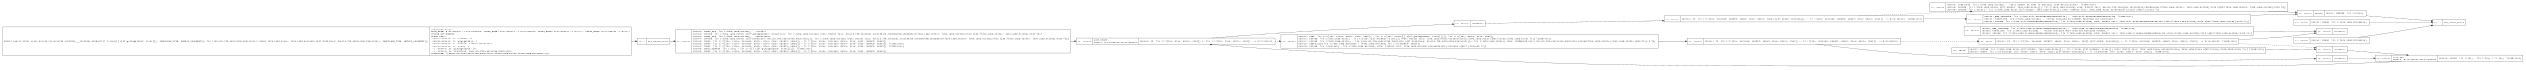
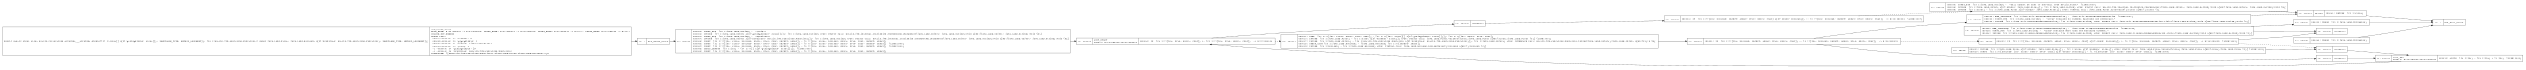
  digraph {
    fontname="Courier Prime"
    rankdir=LR
    node [fontname="Courier Prime" shape=record]
    edge [fontname="Courier Prime"]
    n1 [label="{20\:\ ?|MTH_ENTER_BLOCK\l}"]
    n2 [label="{22\:\ 0x0000|0x0000: CONST_STR  (r0 I:java.lang.String) =  \"\<this\>\" \l0x0002: INVOKE  (r7 I:java.lang.Object A[D('$this$single' float[])]), (r0 I:java.lang.String) type: STATIC call: kotlin.jvm.internal.Intrinsics.checkNotNullParameter(java.lang.Object, java.lang.String):void A[MD:(java.lang.Object, java.lang.String):void (m)]\l0x0005: CONST_STR  (r0 I:java.lang.String) =  \"predicate\" \l0x0007: INVOKE  (r8 I:java.lang.Object A[D('predicate' kotlin.jvm.functions.Function1)]), (r0 I:java.lang.String) type: STATIC call: kotlin.jvm.internal.Intrinsics.checkNotNullParameter(java.lang.Object, java.lang.String):void A[MD:(java.lang.Object, java.lang.String):void (m)]\l0x000a: CONST  (r0 I:??[int, float, boolean, short, byte, char, OBJECT, ARRAY]) = (0 ??[int, float, boolean, short, byte, char, OBJECT, ARRAY]) \l0x000b: CONST  (r1 I:??[int, float, boolean, short, byte, char, OBJECT, ARRAY]) = (0 ??[int, float, boolean, short, byte, char, OBJECT, ARRAY])  (LINE:2998)\l0x000c: CONST  (r2 I:??[int, float, boolean, short, byte, char, OBJECT, ARRAY]) = (0 ??[int, float, boolean, short, byte, char, OBJECT, ARRAY])  (LINE:2999)\l0x000d: ARRAY_LENGTH  (r3 I:int) = (r7 I:??[] A[D('$this$single' float[])])  (LINE:3000)\l0x000e: CONST  (r4 I:??[int, float, boolean, short, byte, char, OBJECT, ARRAY]) = (0 ??[int, float, boolean, short, byte, char, OBJECT, ARRAY]) \l}"]
    n3 [label="{23\:\ 0x000f|LOOP_START\lLOOP:0: B:23:0x000f\-\>B:30:0x0033\l|0x000f: IF  (r4 I:??[int, byte, short, char]) \>= (r3 I:??[int, byte, short, char])  \-\> B:37:0x0036 \l}"]
    n4 [label="{24\:\ 0x0011|0x0011: AGET  (r5 I:??[int, float, short, byte, char]) = (r7 I:??[int, float][] A[D('$this$single' float[])]), (r4 I:??[int, short, byte, char]) \l0x0013: INVOKE  (r6 I:java.lang.Float) = (r5 I:float A[D('element' float)]) type: STATIC call: java.lang.Float.valueOf(float):java.lang.Float A[MD:(float):java.lang.Float (c)] (LINE:3001)\l0x0017: INVOKE  (r6 I:java.lang.Object) = (r8 I:kotlin.jvm.functions.Function1 A[D('predicate' kotlin.jvm.functions.Function1)]), (r6 I:java.lang.Object) type: INTERFACE call: kotlin.jvm.functions.Function1.invoke(java.lang.Object):java.lang.Object A[MD:(P1):R (m)]\l0x001b: CHECK_CAST (r6 I:java.lang.Boolean) = (java.lang.Boolean) (r6 I:??[OBJECT, ARRAY]) \l0x001d: INVOKE  (r6 I:boolean) = (r6 I:java.lang.Boolean) type: VIRTUAL call: java.lang.Boolean.booleanValue():boolean A[MD:():boolean (c)]\l}"]
    n5 [label="{37\:\ 0x0036|SYNTHETIC\l}"]
    n6 [label="{25\:\ 0x0021|0x0021: IF  (r6 I:??[int, boolean, OBJECT, ARRAY, byte, short, char]) == (0 ??[int, boolean, OBJECT, ARRAY, byte, short, char])  \-\> B:38:0x0033 \l}"]
    n7 [label="{31\:\ 0x0036|0x0036: IF  (r2 I:??[int, boolean, OBJECT, ARRAY, byte, short, char] A[D('found' boolean)]) == (0 ??[int, boolean, OBJECT, ARRAY, byte, short, char])  \-\> B:34:0x0042  (LINE:3007)\l}"]
    n8 [label="{26\:\ 0x0023|0x0023: IF  (r2 I:??[int, boolean, OBJECT, ARRAY, byte, short, char] A[D('found' boolean)]) != (0 ??[int, boolean, OBJECT, ARRAY, byte, short, char])  \-\> B:36:0x002b  (LINE:3002)\l}"]
    n9 [label="{38\:\ 0x0033|SYNTHETIC\l}"]
    n10 [label="{36\:\ 0x002b|SYNTHETIC\l}"]
    n11 [label="{39\:\ 0x0033|SYNTHETIC\l}"]
    n12 [label="{30\:\ 0x0033|LOOP_END\lLOOP:0: B:23:0x000f\-\>B:30:0x0033\l|0x0033: ARITH  (r4 I:int) = (r4 I:int) + (1 int)  (LINE:3000)\l}"]
    n13 [label="{27\:\ 0x0025|0x0025: INVOKE  (r1 I:java.lang.Float A[D('single' java.lang.Float)]) = (r5 I:float A[D('element' float)]) type: STATIC call: java.lang.Float.valueOf(float):java.lang.Float A[MD:(float):java.lang.Float (c)] (LINE:3003)\l0x0029: CONST  (r2 I:??[boolean, int, float, short, byte, char] A[D('found' boolean)]) = (1 ??[boolean, int, float, short, byte, char])  (LINE:3004)\l}"]
    n14 [label="{28\:\ 0x002b|0x002b: NEW_INSTANCE  (r3 I:java.lang.IllegalArgumentException) =  java.lang.IllegalArgumentException  (LINE:3002)\l0x002d: CONST_STR  (r4 I:java.lang.String) =  \"Array contains more than one matching element.\" \l0x002f: INVOKE  (r3 I:java.lang.IllegalArgumentException), (r4 I:java.lang.String) type: DIRECT call: java.lang.IllegalArgumentException.\<init\>(java.lang.String):void A[MD:(java.lang.String):void (c)]\l}"]
    n15 [label="{29\:\ 0x0032|0x0032: THROW  (r3 I:java.lang.Throwable) \l}"]
-   n16 [label="{21\:\ ?|MTH_CROSS_BLOCK\l}"]
+   n16 [label="{21\:\ ?|MTH_EXIT_BLOCK\l}"]
    n17 [label="{32\:\ 0x0038|0x0038: CONST_STR  (r3 I:java.lang.String) =  \"null cannot be cast to non\-null type kotlin.Float\"  (LINE:3009)\l0x003a: INVOKE  (r1 I:java.lang.Object A[D('single' java.lang.Float)]), (r3 I:java.lang.String) type: STATIC call: kotlin.jvm.internal.Intrinsics.checkNotNull(java.lang.Object, java.lang.String):void A[MD:(java.lang.Object, java.lang.String):void (m)]\l0x003d: INVOKE  (r3 I:float) = (r1 I:java.lang.Float A[D('single' java.lang.Float)]) type: VIRTUAL call: java.lang.Float.floatValue():float A[MD:():float (c)]\l}"]
    n18 [label="{34\:\ 0x0042|0x0042: NEW_INSTANCE  (r3 I:java.util.NoSuchElementException) =  java.util.NoSuchElementException  (LINE:3007)\l0x0044: CONST_STR  (r4 I:java.lang.String) =  \"Array contains no element matching the predicate.\" \l0x0046: INVOKE  (r3 I:java.util.NoSuchElementException), (r4 I:java.lang.String) type: DIRECT call: java.util.NoSuchElementException.\<init\>(java.lang.String):void A[MD:(java.lang.String):void (c)]\l}"]
    n19 [label="{33\:\ 0x0041|RETURN\l|0x0041: RETURN  (r3 I:float) \l}"]
    n20 [label="{35\:\ 0x0049|0x0049: THROW  (r3 I:java.lang.Throwable) \l}"]
    n21 [label="{public static final float kotlin.collections.ArraysKt___ArraysKt.single((r7 I:float[] A[D('$this$single' float[]), IMMUTABLE_TYPE, METHOD_ARGUMENT]), (r8 I:kotlin.jvm.functions.Function1\<? super java.lang.Float, java.lang.Boolean\> A[D('predicate' kotlin.jvm.functions.Function1), IMMUTABLE_TYPE, METHOD_ARGUMENT]))  | USE_LINES_HINTS\lBACK_EDGE: B:30:0x0033 \-\> B:23:0x000f, CROSS_EDGE: B:25:0x0021 \-\> B:30:0x0033, CROSS_EDGE: B:33:0x0041 \-\> B:21:?, CROSS_EDGE: B:35:0x0049 \-\> B:21:?\lINLINE_NOT_NEEDED\lDebug Info:\l  0x0013\-0x0036: r5 'element' F\l  0x000b\-0x0049: r0 '$i$f$single' I\l  0x000c\-0x0049: r1 'single' Ljava\/lang\/Float;\l  0x000d\-0x0049: r2 'found' Z\l  \-1 \-0x0049: r7 '$this$single' [F\l  \-1 \-0x0049: r8 'predicate' Lkotlin\/jvm\/functions\/Function1;\lSIGNATURE: ([FLkotlin\/jvm\/functions\/Function1\<\-Ljava\/lang\/Float;Ljava\/lang\/Boolean;\>;)F\l}"]
    n1 -> n2
    n2 -> n3
    n3 -> n4 [style=dashed]
    n3 -> n5
    n4 -> n6
    n5 -> n7
    n6 -> n8 [style=dashed]
    n6 -> n9
    n7 -> n17 [style=dashed]
-   n7 -> n18
+   n6 -> n18
    n8 -> n10
    n8 -> n11 [style=dashed]
    n9 -> n12
    n11 -> n12
    n12 -> n3
    n13 -> n11
    n14 -> n10
+   n14 -> n15
    n15 -> n16
    n17 -> n19
    n18 -> n19
    n19 -> n16
    n20 -> n16
    n21 -> n1
  }
